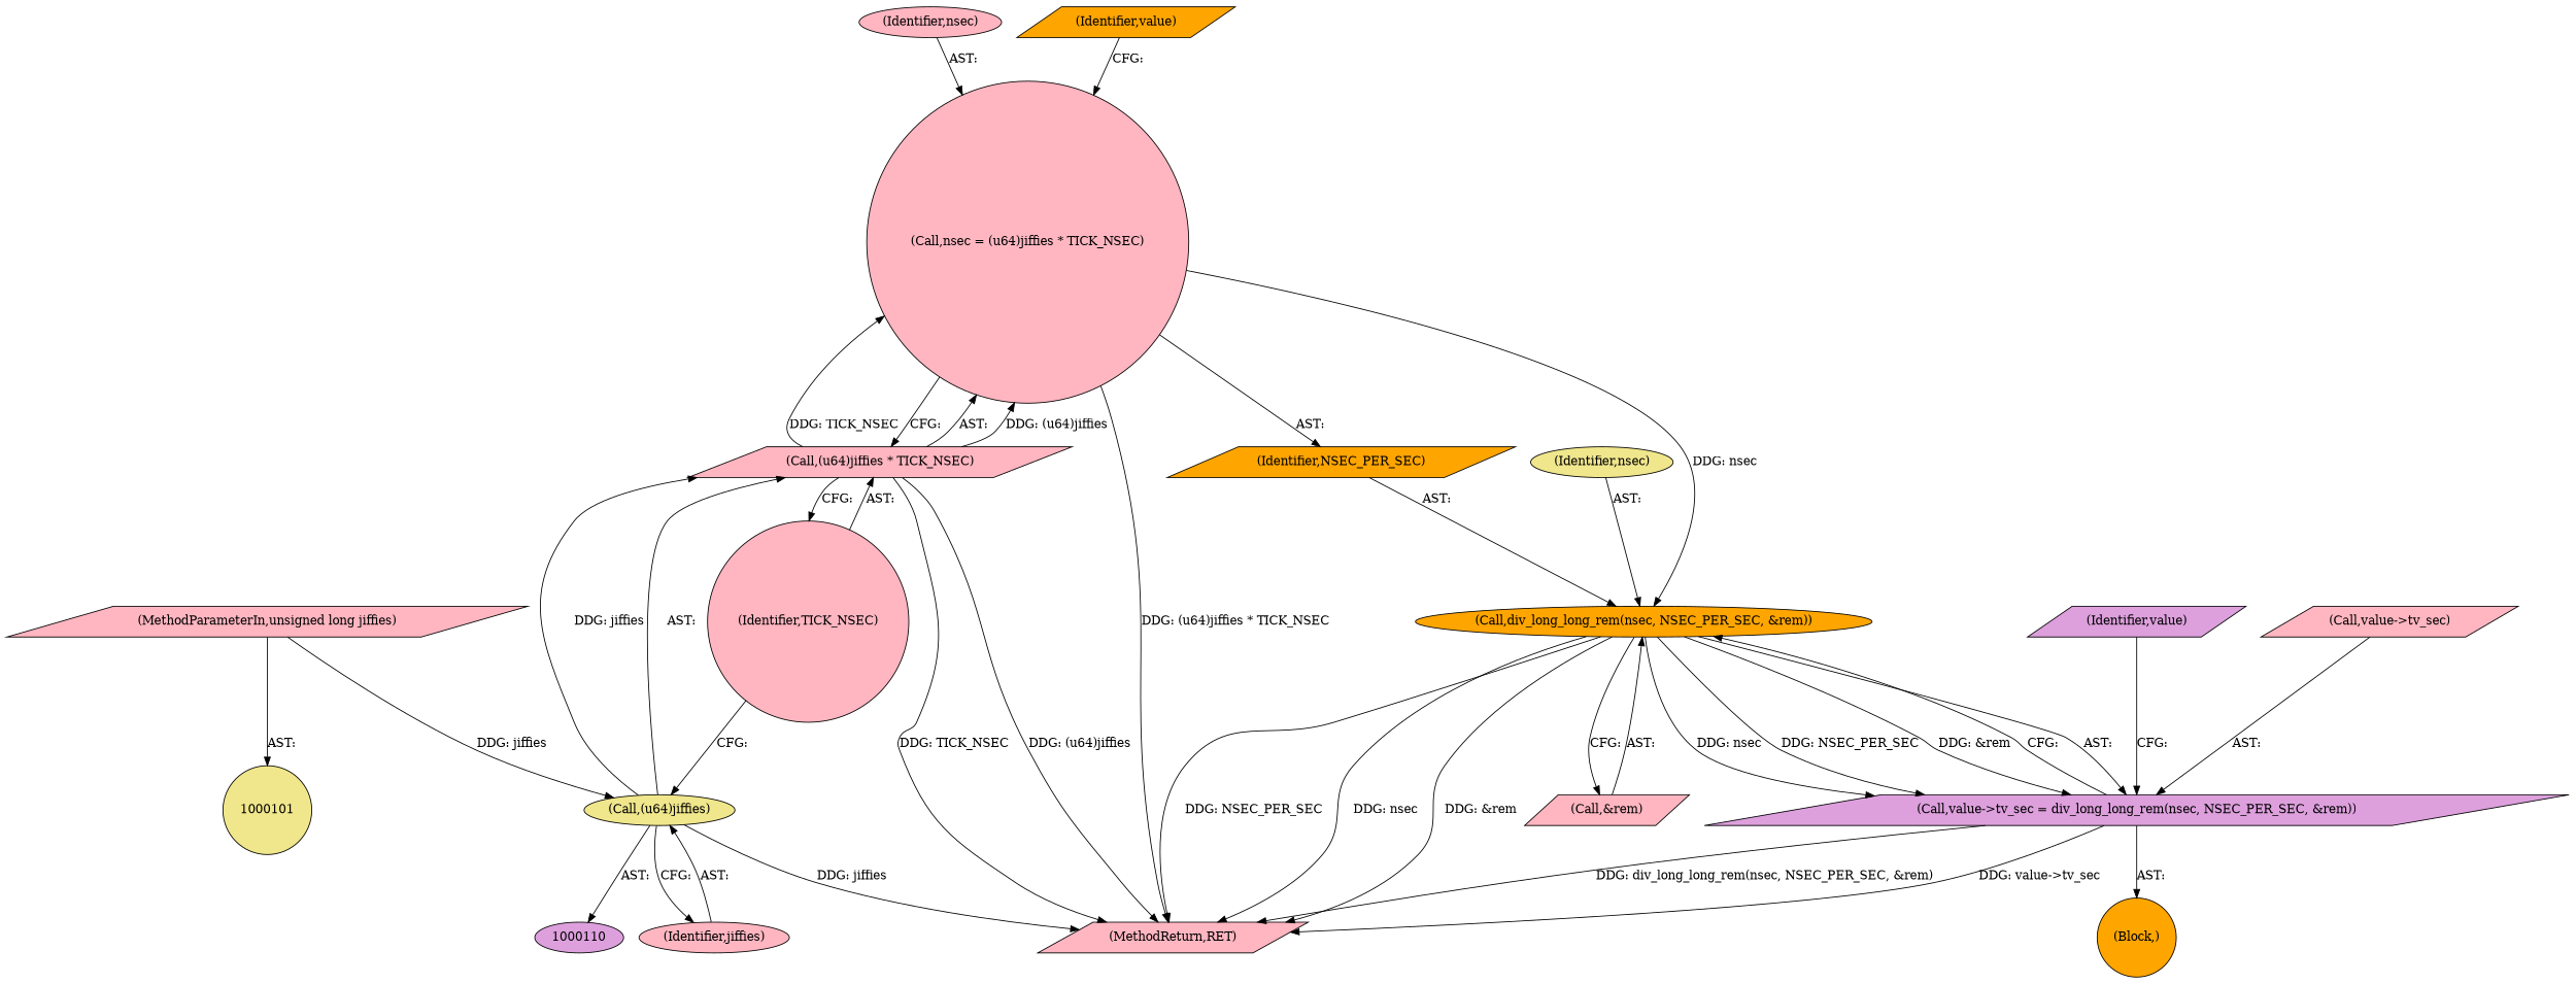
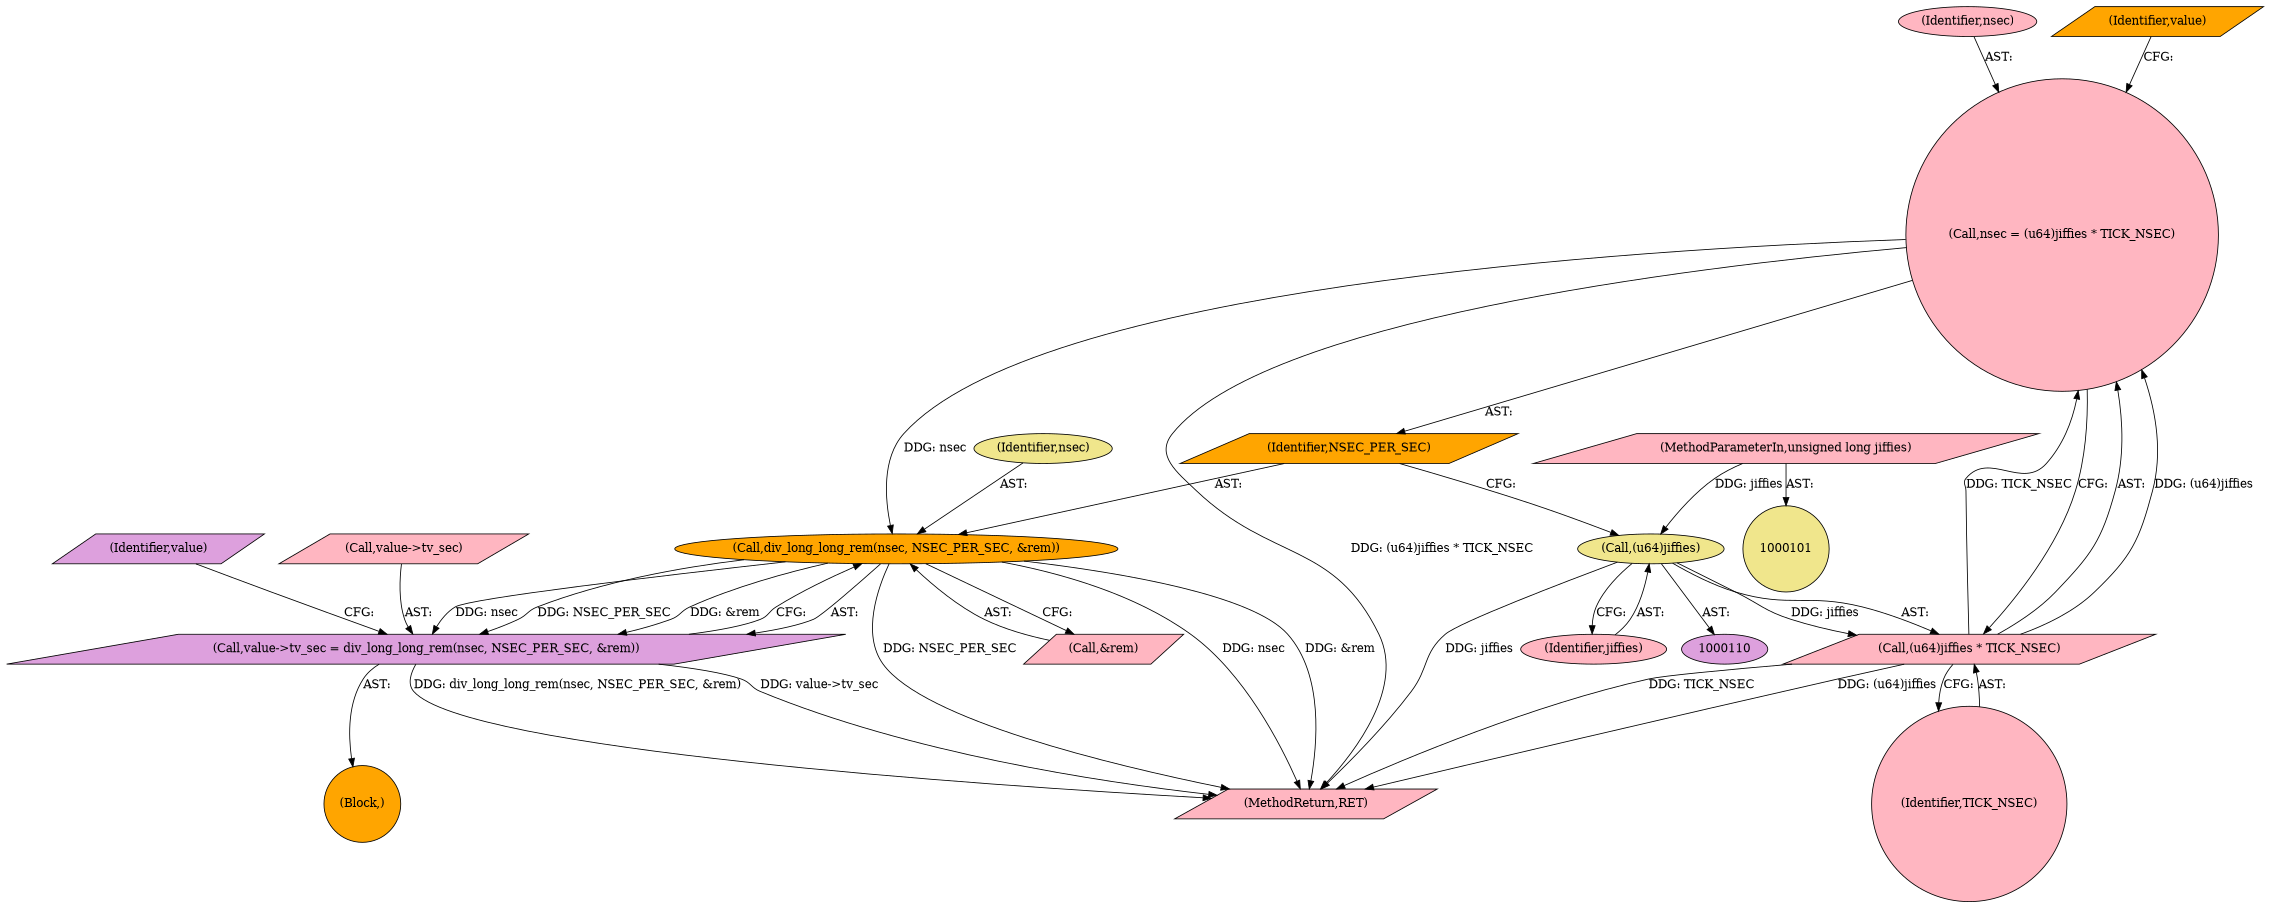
  digraph {
    node [fillcolor=lightpink shape=parallelogram style=filled]
    n1 [fillcolor=orange label="(Call,div_long_long_rem(nsec, NSEC_PER_SEC, &rem))" shape=ellipse]
    n2 [fillcolor=plum label="(Call,value->tv_sec = div_long_long_rem(nsec, NSEC_PER_SEC, &rem))"]
    n3 [label="(MethodReturn,RET)"]
    n4 [label="(Call,&rem)"]
    n5 [fillcolor=orange label="(Block,)" shape=circle]
    n6 [label="(Call,nsec = (u64)jiffies * TICK_NSEC)" shape=circle]
    n7 [label="(Call,(u64)jiffies * TICK_NSEC)"]
    n8 [fillcolor=orange label="(Identifier,NSEC_PER_SEC)"]
    n9 [label="(Identifier,TICK_NSEC)" shape=circle]
    n10 [fillcolor=khaki label="(Call,(u64)jiffies)" shape=ellipse]
    n11 [label="(Identifier,jiffies)" shape=ellipse]
    1000110 [fillcolor=plum shape=ellipse]
    n13 [label="(MethodParameterIn,unsigned long jiffies)"]
    1000101 [fillcolor=khaki shape=circle]
    n15 [fillcolor=plum label="(Identifier,value)"]
    n16 [label="(Identifier,nsec)" shape=ellipse]
    n17 [label="(Call,value->tv_sec)"]
    n18 [fillcolor=khaki label="(Identifier,nsec)" shape=ellipse]
    n19 [fillcolor=orange label="(Identifier,value)"]
    n1 -> n2 [label="AST: "]
    n1 -> n2 [label="DDG: nsec"]
    n1 -> n2 [label="DDG: NSEC_PER_SEC"]
    n1 -> n2 [label="DDG: &rem"]
    n1 -> n3 [label="DDG: NSEC_PER_SEC"]
    n1 -> n3 [label="DDG: nsec"]
    n1 -> n3 [label="DDG: &rem"]
    n1 -> n4 [label="CFG: "]
    n2 -> n1 [label="CFG: "]
    n2 -> n3 [label="DDG: div_long_long_rem(nsec, NSEC_PER_SEC, &rem)"]
    n2 -> n3 [label="DDG: value->tv_sec"]
    n2 -> n5 [label="AST: "]
    n4 -> n1 [label="AST: "]
    n6 -> n1 [label="DDG: nsec"]
    n6 -> n3 [label="DDG: (u64)jiffies * TICK_NSEC"]
    n6 -> n7 [label="CFG: "]
    n6 -> n8 [label="AST: "]
    n7 -> n3 [label="DDG: TICK_NSEC"]
    n7 -> n3 [label="DDG: (u64)jiffies"]
    n7 -> n6 [label="AST: "]
    n7 -> n6 [label="DDG: (u64)jiffies"]
    n7 -> n6 [label="DDG: TICK_NSEC"]
    n7 -> n9 [label="CFG: "]
    n8 -> n1 [label="AST: "]
    n9 -> n7 [label="AST: "]
-   n9 -> n10 [label="CFG: "]
+   n8 -> n10 [label="CFG: "]
    n10 -> n3 [label="DDG: jiffies"]
    n10 -> n7 [label="AST: "]
    n10 -> n7 [label="DDG: jiffies"]
    n10 -> n11 [label="CFG: "]
    n10 -> 1000110 [label="AST: "]
    n11 -> n10 [label="AST: "]
    n13 -> n10 [label="DDG: jiffies"]
    n13 -> 1000101 [label="AST: "]
    n15 -> n2 [label="CFG: "]
    n16 -> n6 [label="AST: "]
    n17 -> n2 [label="AST: "]
    n18 -> n1 [label="AST: "]
    n19 -> n6 [label="CFG: "]
  }
